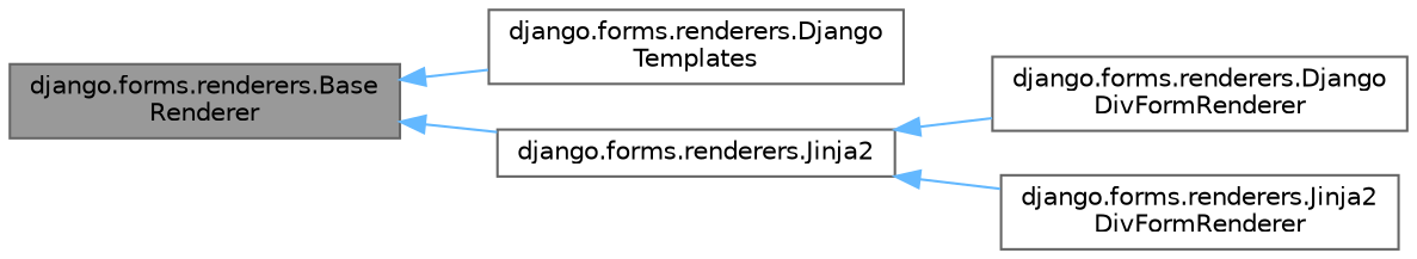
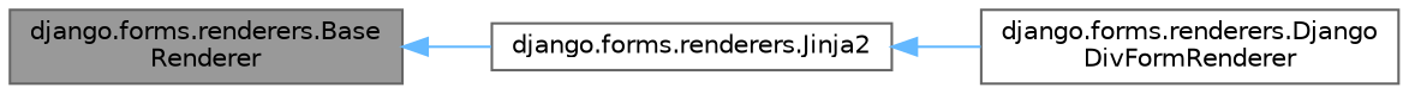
  digraph {
    rankdir=LR
    node [color=gray40 fillcolor=white fontname=Helvetica fontsize=10 shape=box style=filled]
    edge [color=steelblue1 dir=back fontname=Helvetica fontsize=10 labelfontname=Helvetica labelfontsize=10 style=solid]
    n1 [fillcolor=grey60 fontcolor=black height=0.2 label="django.forms.renderers.Base\lRenderer" width=0.4]
-   n2 [height=0.2 label="django.forms.renderers.Django\lTemplates" width=0.4]
    n3 [height=0.2 label="django.forms.renderers.Jinja2" width=0.4]
    n4 [height=0.2 label="django.forms.renderers.Django\lDivFormRenderer" width=0.4]
-   n5 [height=0.2 label="django.forms.renderers.Jinja2\lDivFormRenderer" width=0.4]
-   n1 -> n2
    n1 -> n3
    n3 -> n4
-   n3 -> n5
  }
